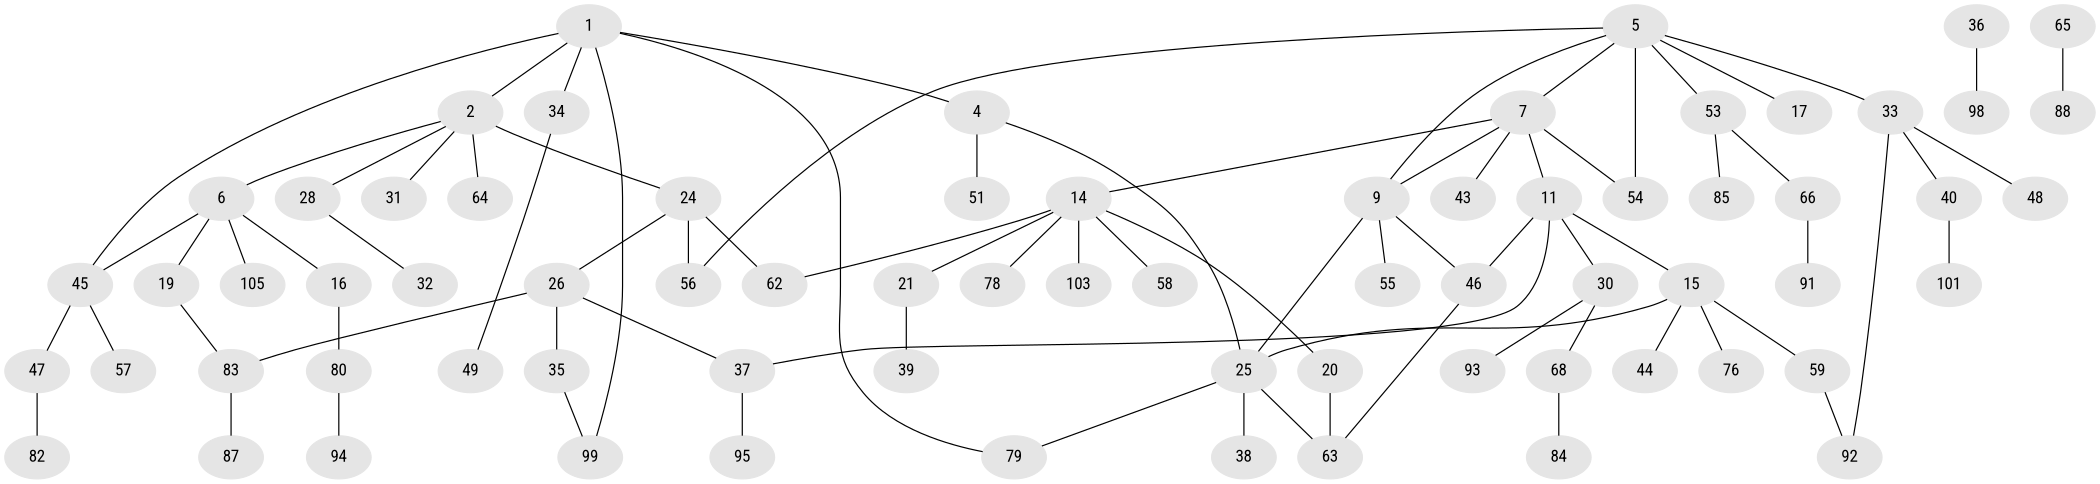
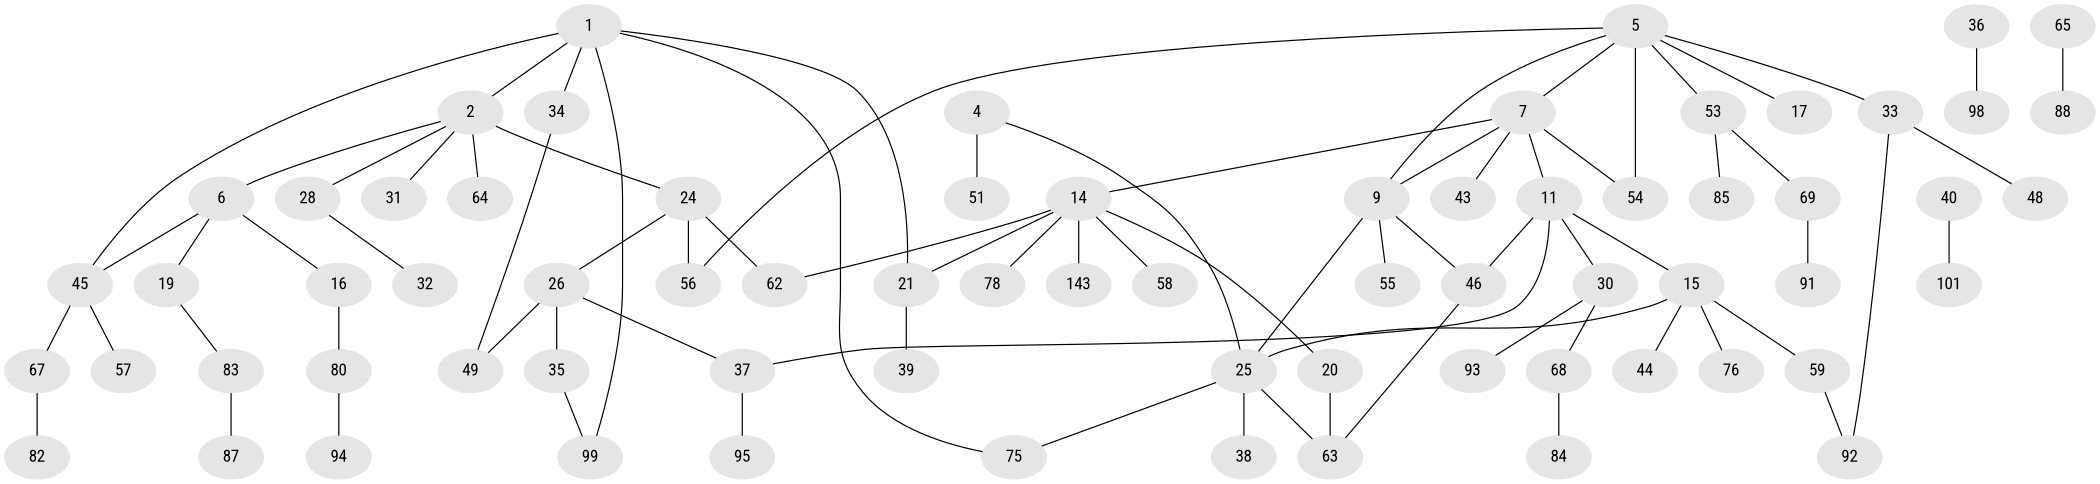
  graph {
    fontname="Roboto Condensed"
    node [color=gray90 fontname="Roboto Condensed" style=filled]
    edge [fontname="Roboto Condensed"]
    1 [super="+3"]
    2 [super="+18"]
    4 [super="+61"]
    34 [super="+74"]
    45 [super="+73"]
-   79
+   79 [label=75]
    99
    6 [super="+10"]
    24 [super="+86"]
    28
    31 [super="+50"]
    64
    25 [super="+77"]
    51
    49
    57
-   67 [label=47]
+   67
    53 [super="+75"]
-   69 [super="+97" label=66]
+   69 [super="+97"]
    85
    16 [super="+102"]
    19 [super="+29"]
-   105
    56
    62
    26 [super="+104"]
    32
    5 [super="+8"]
    7 [super="+12"]
    9 [super="+13"]
    17
    33 [super="+47"]
    54 [super="+72"]
    n34 [label=63 super="+81"]
    38 [super="+41"]
    11 [super="+27"]
    14 [super="+23"]
    43
    46
    55
    40 [super="+60"]
    48
    92
    80 [super="+96"]
    83
    15 [super="+22"]
    30 [super="+52"]
    37 [super="+100"]
    20 [super="+70"]
    21
    58 [super="+71"]
    78
-   103
+   103 [label=143]
    44
    59
    76
    68
    93
    95
    39 [super="+42"]
    94
    87
    36 [super="+90"]
    98
    35 [super="+63"]
    84
    101
    65 [super="+89"]
    88
    82
    91
    1 -- 2 [weight=2]
-   1 -- 4
+   1 -- 21
    1 -- 34
    1 -- 45
    1 -- 79
    1 -- 99
    2 -- 6
    2 -- 24
    2 -- 28
    2 -- 31
    2 -- 64
    4 -- 25
    4 -- 51
    34 -- 49
    45 -- 57
    45 -- 67
    6 -- 45
    6 -- 16
    6 -- 19
-   6 -- 105
    24 -- 56
    24 -- 62
    24 -- 26
    28 -- 32
    25 -- 79
    25 -- n34
    25 -- 38
    67 -- 82
    53 -- 69
    53 -- 85
    69 -- 91
    16 -- 80
    19 -- 83
-   26 -- 83
+   26 -- 49
    26 -- 37
    26 -- 35
    5 -- 53
    5 -- 56
    5 -- 7
    5 -- 9
    5 -- 17
    5 -- 33
    5 -- 54
    7 -- 9
    7 -- 54
    7 -- 11
    7 -- 14
    7 -- 43
    9 -- 25
    9 -- 46
    9 -- 55
-   33 -- 40
    33 -- 48
    33 -- 92
    11 -- 46
    11 -- 15
    11 -- 30
    11 -- 37
    14 -- 62
    14 -- 20
    14 -- 21
    14 -- 58
    14 -- 78
    14 -- 103
    46 -- n34
    40 -- 101
    80 -- 94
    83 -- 87
    15 -- 25
    15 -- 44
    15 -- 59
    15 -- 76
    30 -- 68
    30 -- 93
    37 -- 95
    20 -- n34
    21 -- 39
    59 -- 92
    68 -- 84
    36 -- 98
    35 -- 99
    65 -- 88
  }
